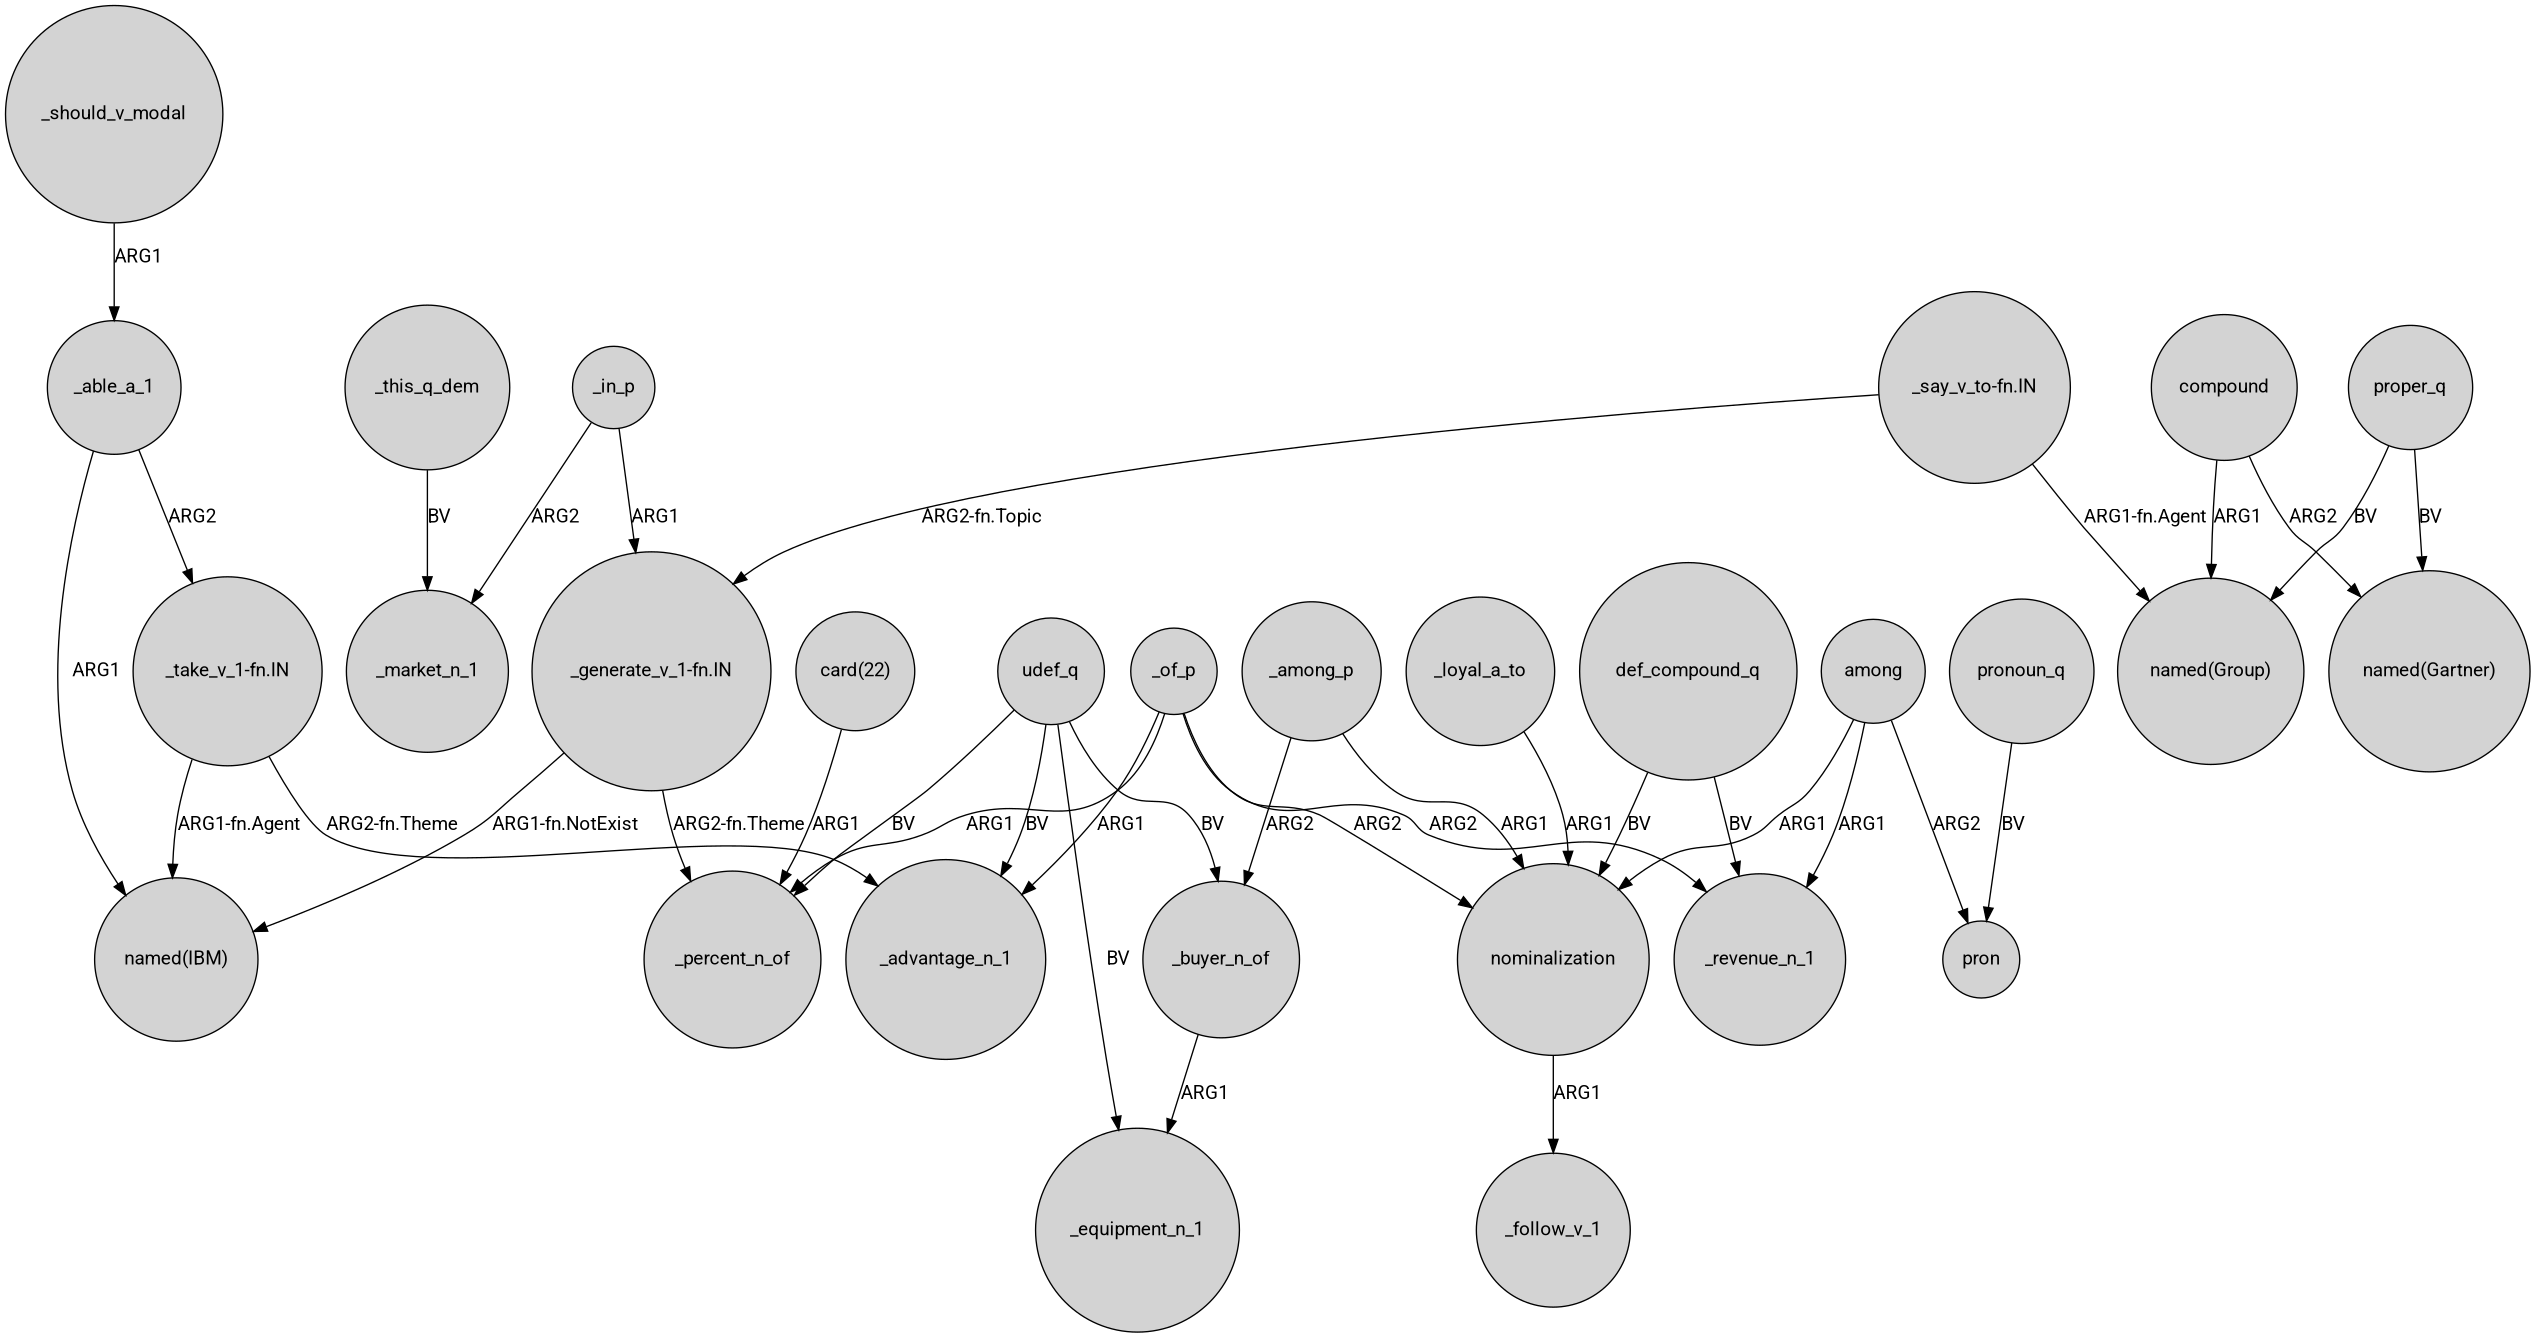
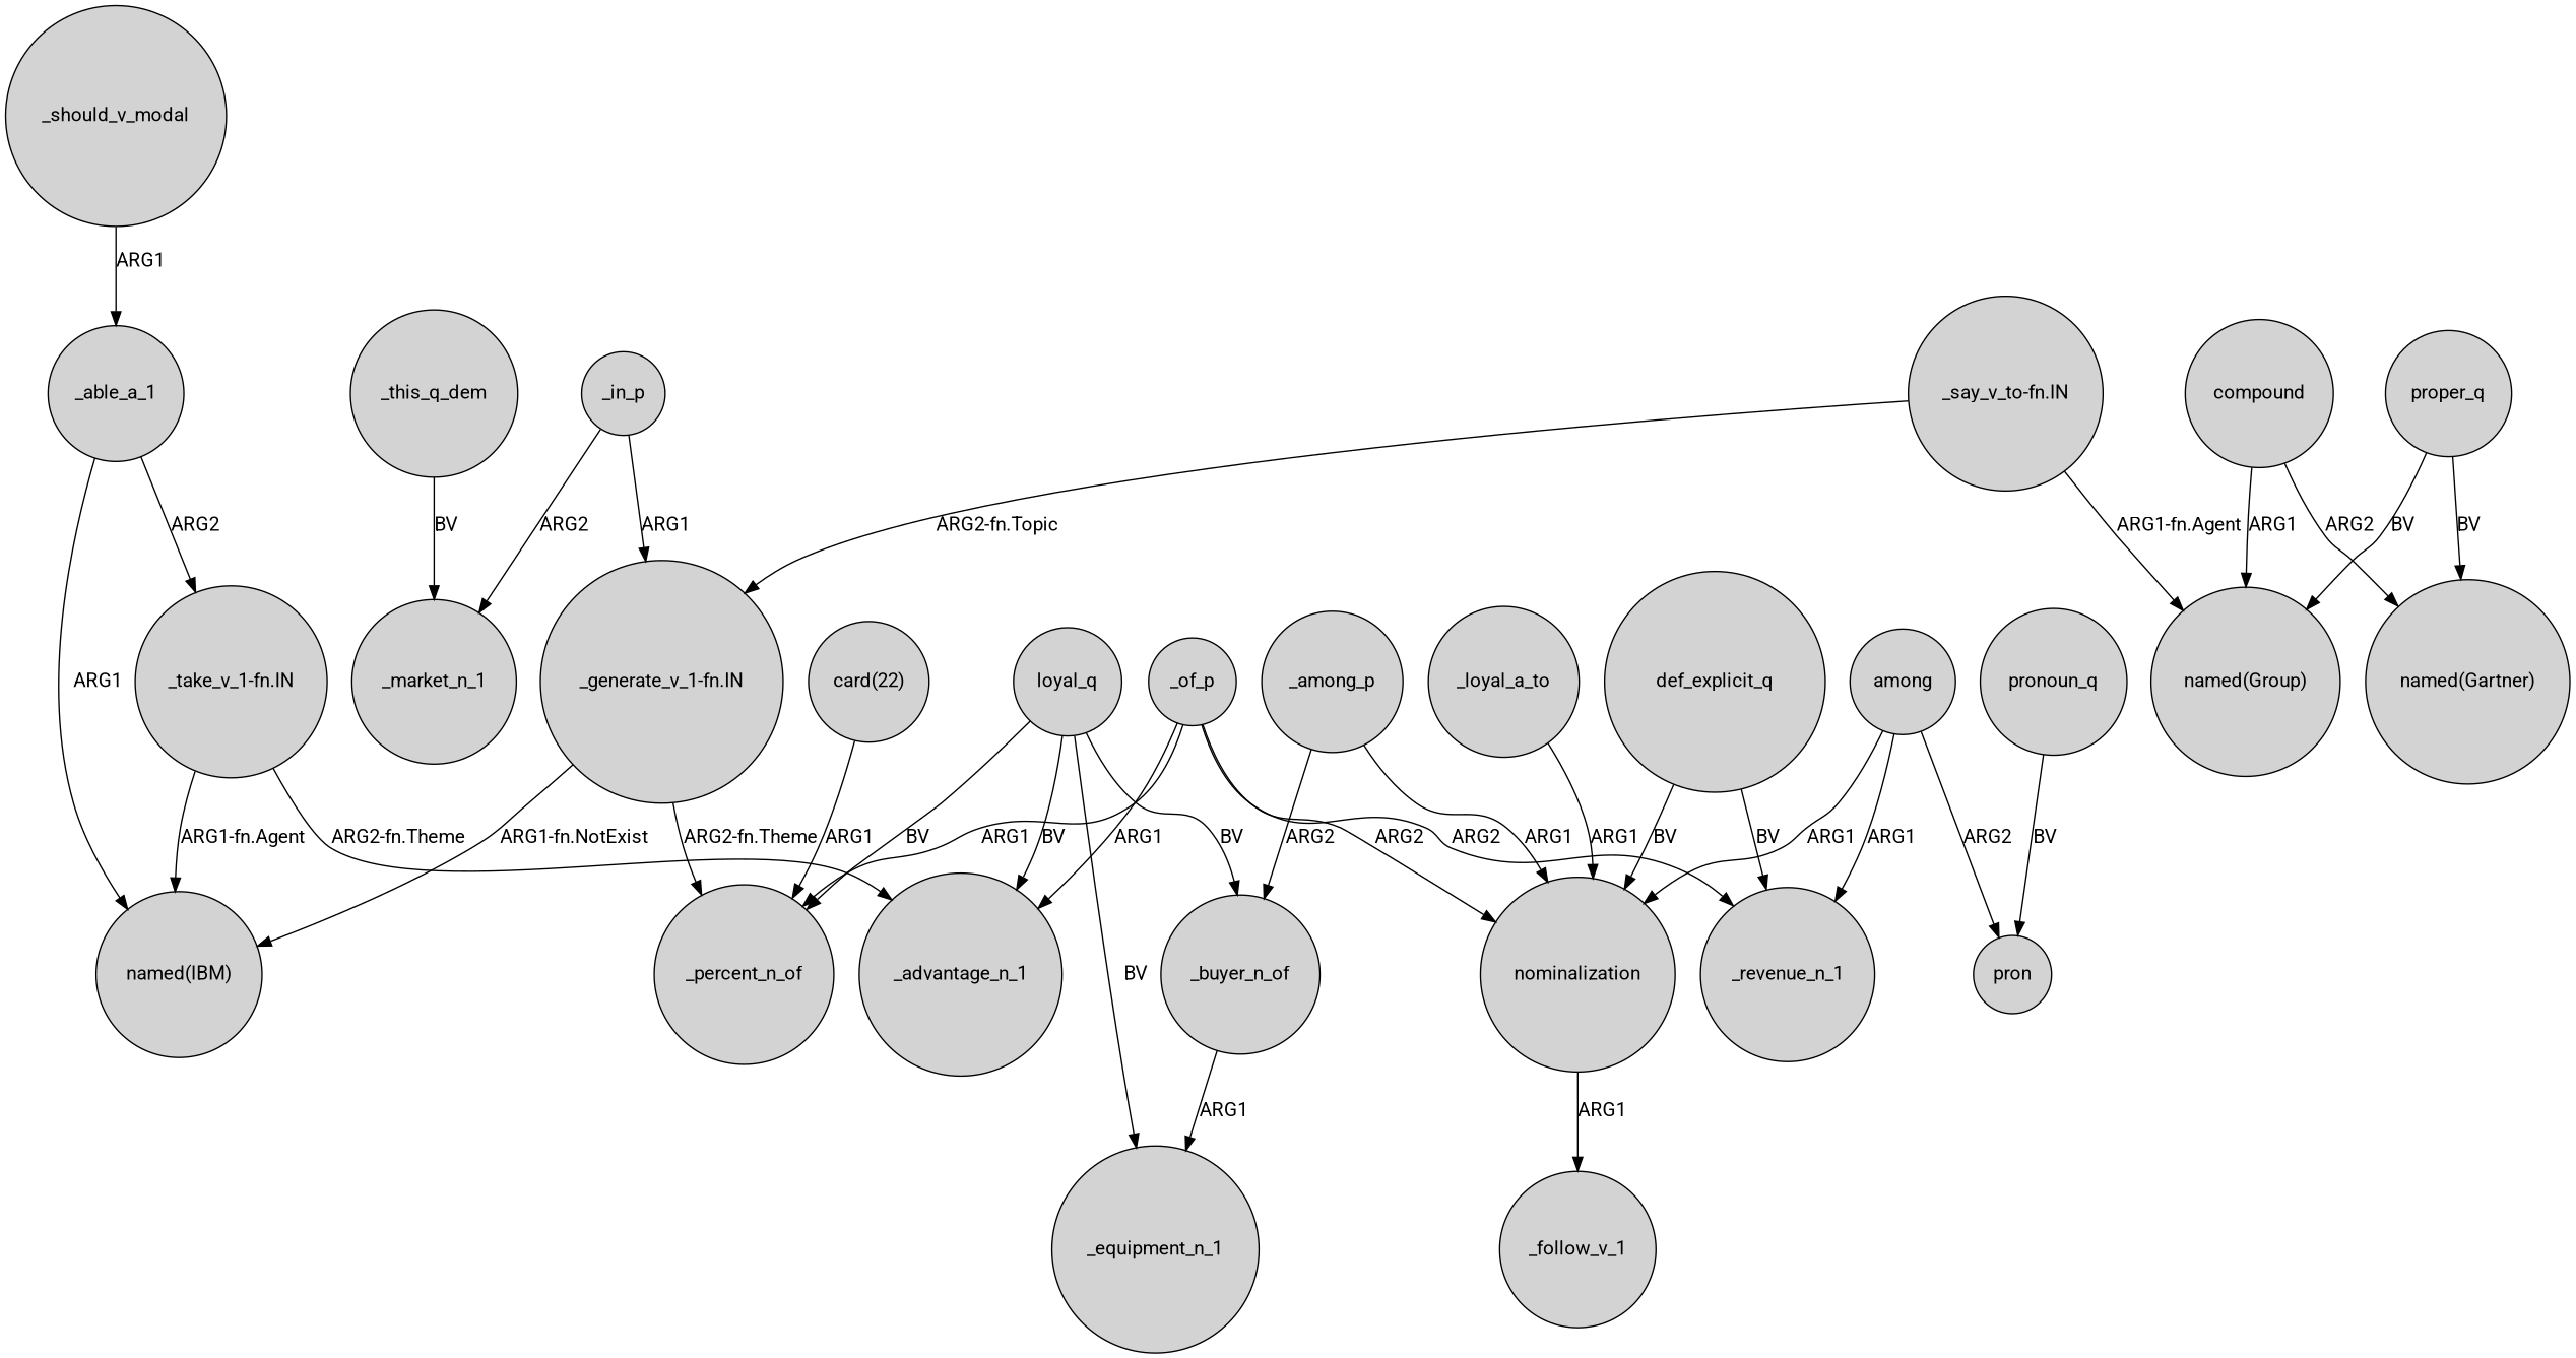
  digraph {
    fontname=Roboto
    node [fontname=Roboto shape=circle style=filled]
    edge [fontname=Roboto]
    _should_v_modal
    _able_a_1
    "_take_v_1-fn.IN"
    "named(IBM)"
    _advantage_n_1
    _of_p
    nominalization
    _percent_n_of
    _revenue_n_1
    _follow_v_1
-   udef_q
+   udef_q [label=loyal_q]
    _equipment_n_1
    _buyer_n_of
    n14 [label=among]
    pron
    _among_p
    _this_q_dem
    _market_n_1
    proper_q
    "named(Gartner)"
    "named(Group)"
    compound
    "_say_v_to-fn.IN"
    "_generate_v_1-fn.IN"
    pronoun_q
-   def_explicit_q [label=def_compound_q]
+   def_explicit_q
    _loyal_a_to
    _in_p
    "card(22)"
    _should_v_modal -> _able_a_1 [label=ARG1]
    _able_a_1 -> "_take_v_1-fn.IN" [label=ARG2]
    _able_a_1 -> "named(IBM)" [label=ARG1]
    "_take_v_1-fn.IN" -> "named(IBM)" [label="ARG1-fn.Agent"]
    "_take_v_1-fn.IN" -> _advantage_n_1 [label="ARG2-fn.Theme"]
    _of_p -> _advantage_n_1 [label=ARG1]
    _of_p -> nominalization [label=ARG2]
    _of_p -> _percent_n_of [label=ARG1]
    _of_p -> _revenue_n_1 [label=ARG2]
    nominalization -> _follow_v_1 [label=ARG1]
    udef_q -> _advantage_n_1 [label=BV]
    udef_q -> _percent_n_of [label=BV]
    udef_q -> _equipment_n_1 [label=BV]
    udef_q -> _buyer_n_of [label=BV]
    _buyer_n_of -> _equipment_n_1 [label=ARG1]
    n14 -> nominalization [label=ARG1]
    n14 -> _revenue_n_1 [label=ARG1]
    n14 -> pron [label=ARG2]
    _among_p -> nominalization [label=ARG1]
    _among_p -> _buyer_n_of [label=ARG2]
    _this_q_dem -> _market_n_1 [label=BV]
    proper_q -> "named(Gartner)" [label=BV]
    proper_q -> "named(Group)" [label=BV]
    compound -> "named(Gartner)" [label=ARG2]
    compound -> "named(Group)" [label=ARG1]
    "_say_v_to-fn.IN" -> "named(Group)" [label="ARG1-fn.Agent"]
    "_say_v_to-fn.IN" -> "_generate_v_1-fn.IN" [label="ARG2-fn.Topic"]
    "_generate_v_1-fn.IN" -> "named(IBM)" [label="ARG1-fn.NotExist"]
    "_generate_v_1-fn.IN" -> _percent_n_of [label="ARG2-fn.Theme"]
    pronoun_q -> pron [label=BV]
    def_explicit_q -> nominalization [label=BV]
    def_explicit_q -> _revenue_n_1 [label=BV]
    _loyal_a_to -> nominalization [label=ARG1]
    _in_p -> _market_n_1 [label=ARG2]
    _in_p -> "_generate_v_1-fn.IN" [label=ARG1]
    "card(22)" -> _percent_n_of [label=ARG1]
  }
